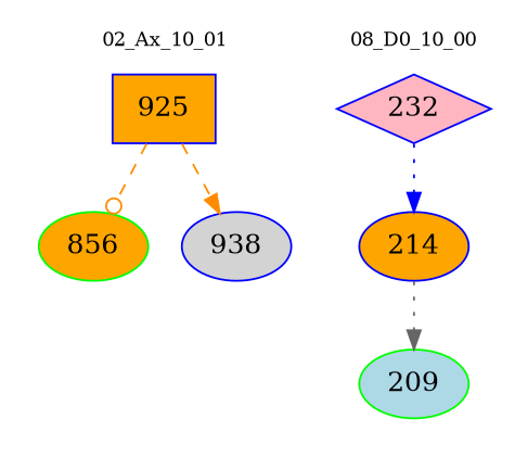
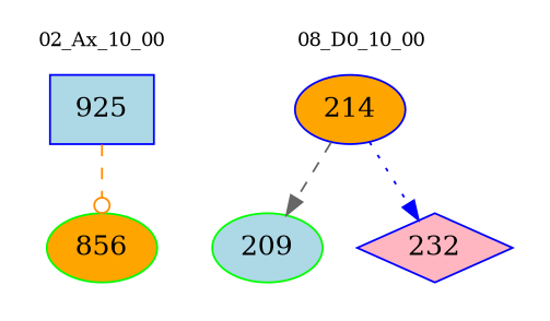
  digraph {
    node [color=blue fillcolor=lightblue shape=ellipse style=filled]
    edge [arrowhead=normal color=darkorange style=dashed]
-   n1 [fillcolor=orange label=925 shape=box]
+   n1 [label=925 shape=box]
    n2 [color=green fillcolor=orange label=856]
-   n3 [fillcolor=lightgrey label=938]
    n4 [fillcolor=orange label=214]
    n5 [color=green label=209]
    n6 [fillcolor=lightpink label=232 shape=diamond]
    subgraph cluster_1 {
      color=white
      fontsize=10
-     label="02_Ax_10_01"
+     label="02_Ax_10_00"
      n1
      n2
-     n3
    }
    subgraph cluster_2 {
      color=white
      fontsize=10
      label="08_D0_10_00"
      n4
      n5
      n6
    }
    n1 -> n2 [arrowhead=odot]
-   n1 -> n3
-   n4 -> n5 [color=gray40 style=dotted]
-   n6 -> n4 [color=blue style=dotted]
+   n4 -> n5 [color=gray40]
+   n4 -> n6 [color=blue style=dotted]
  }
